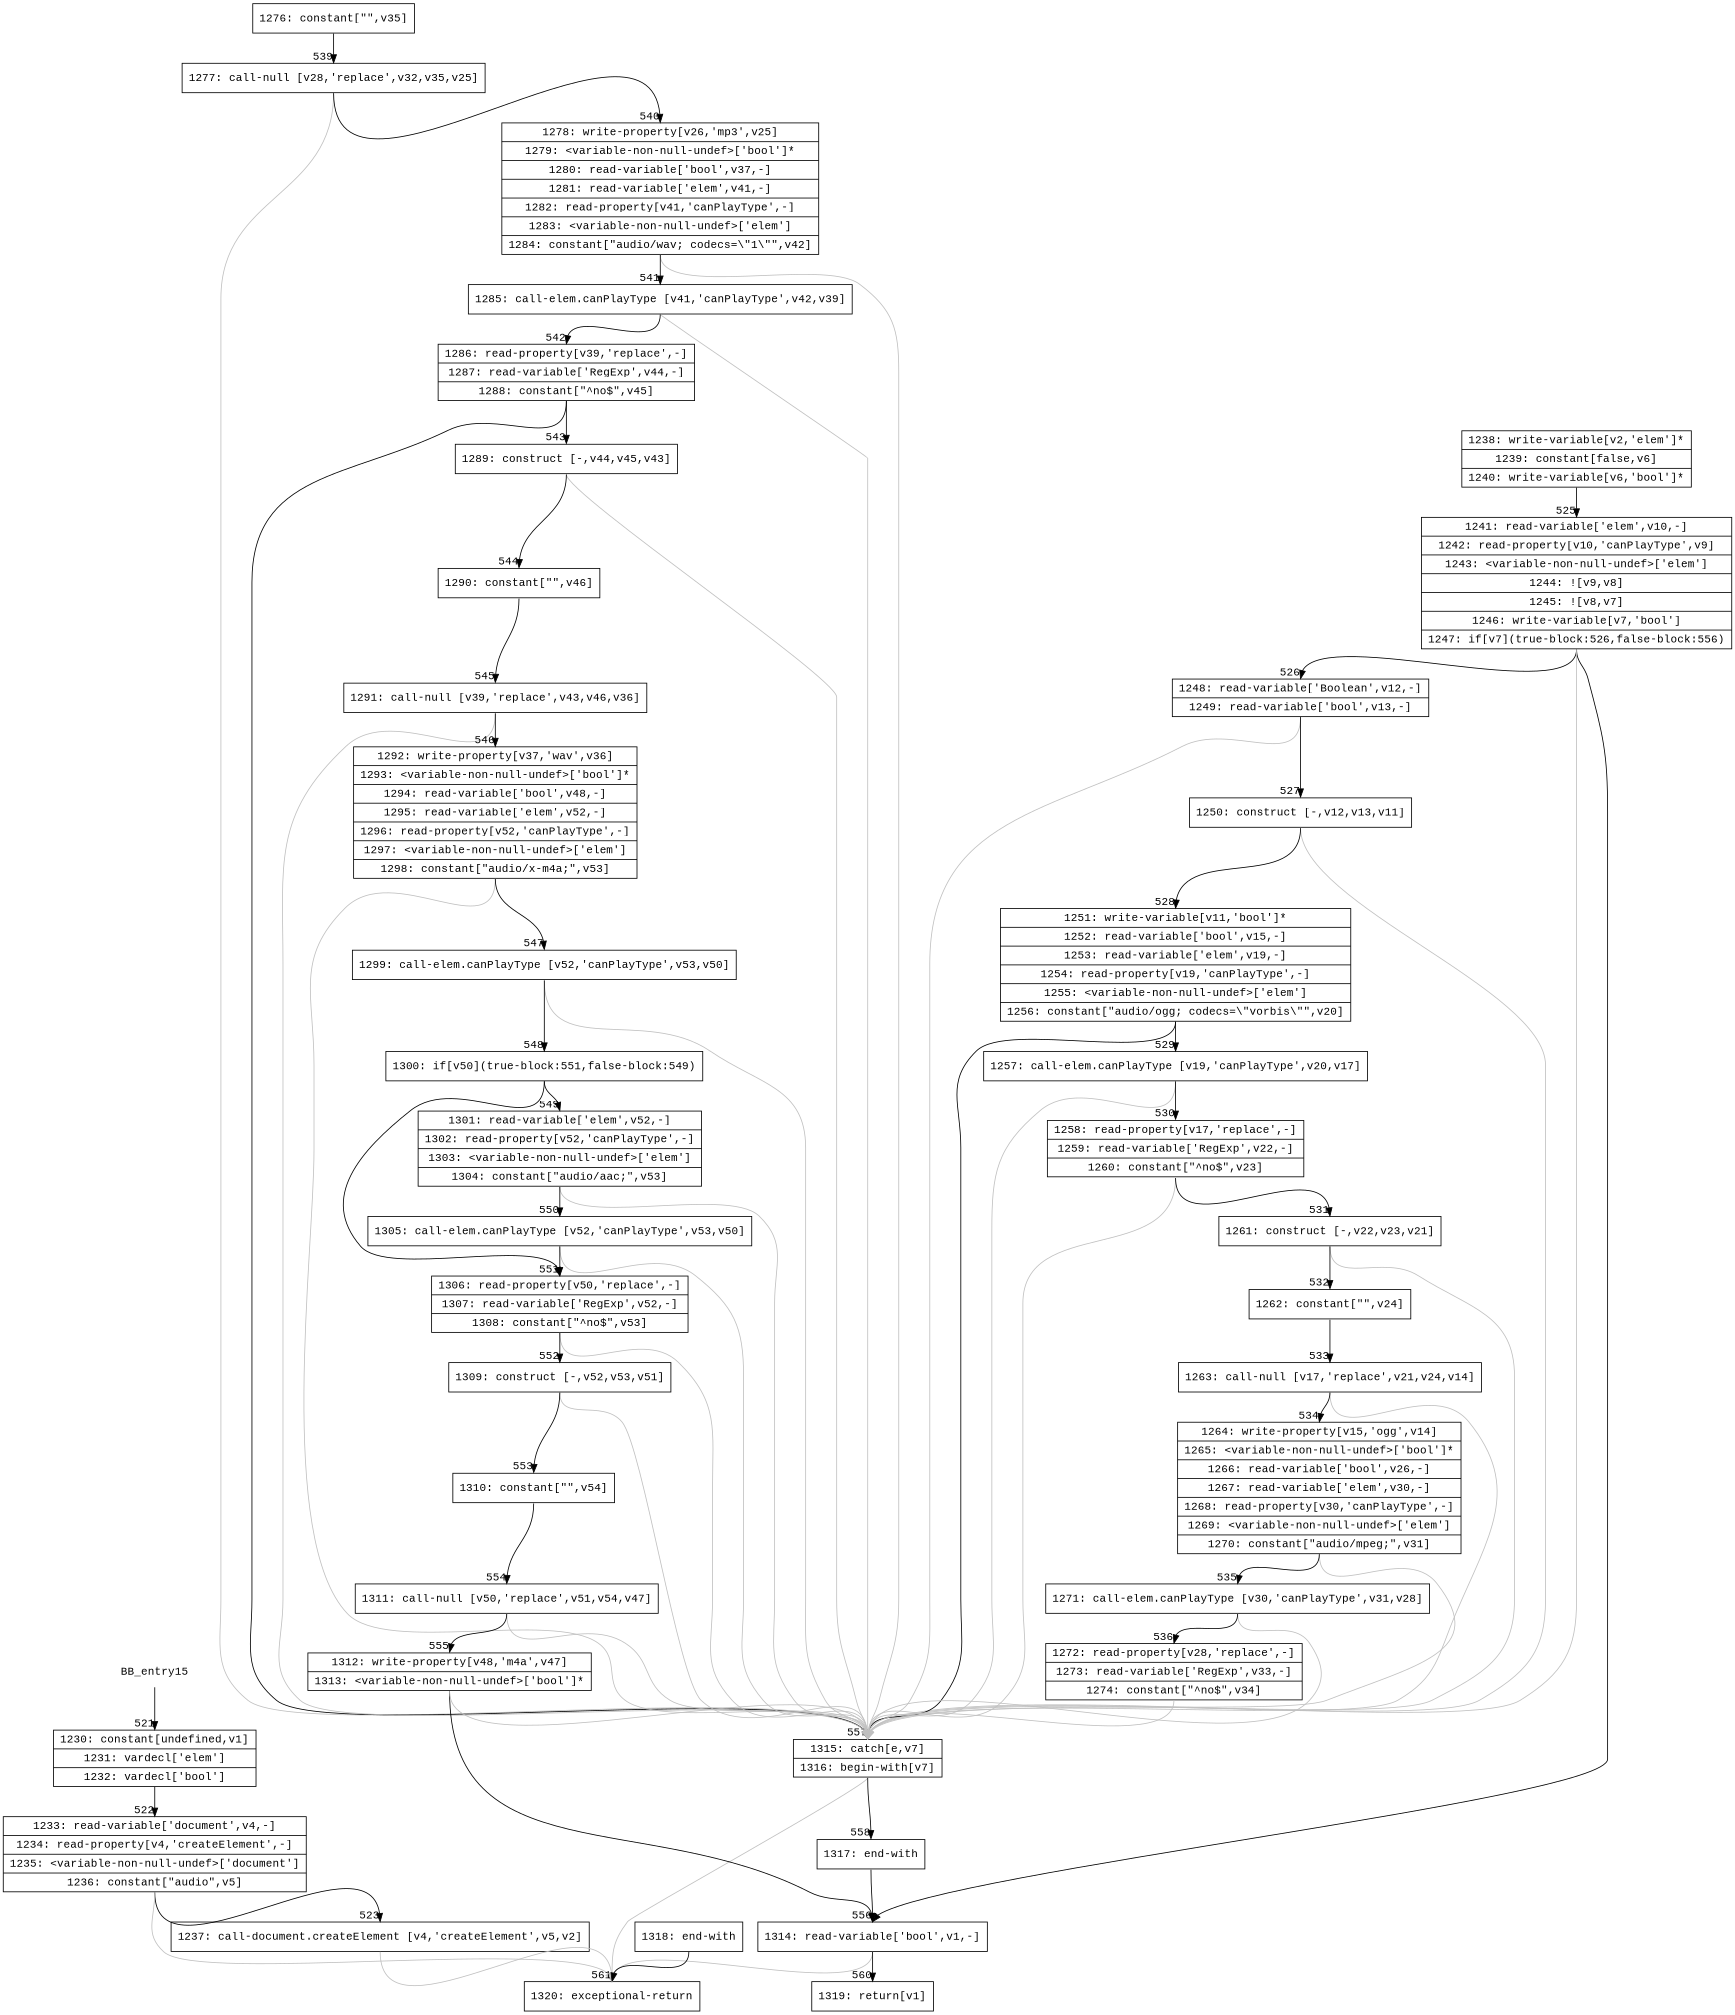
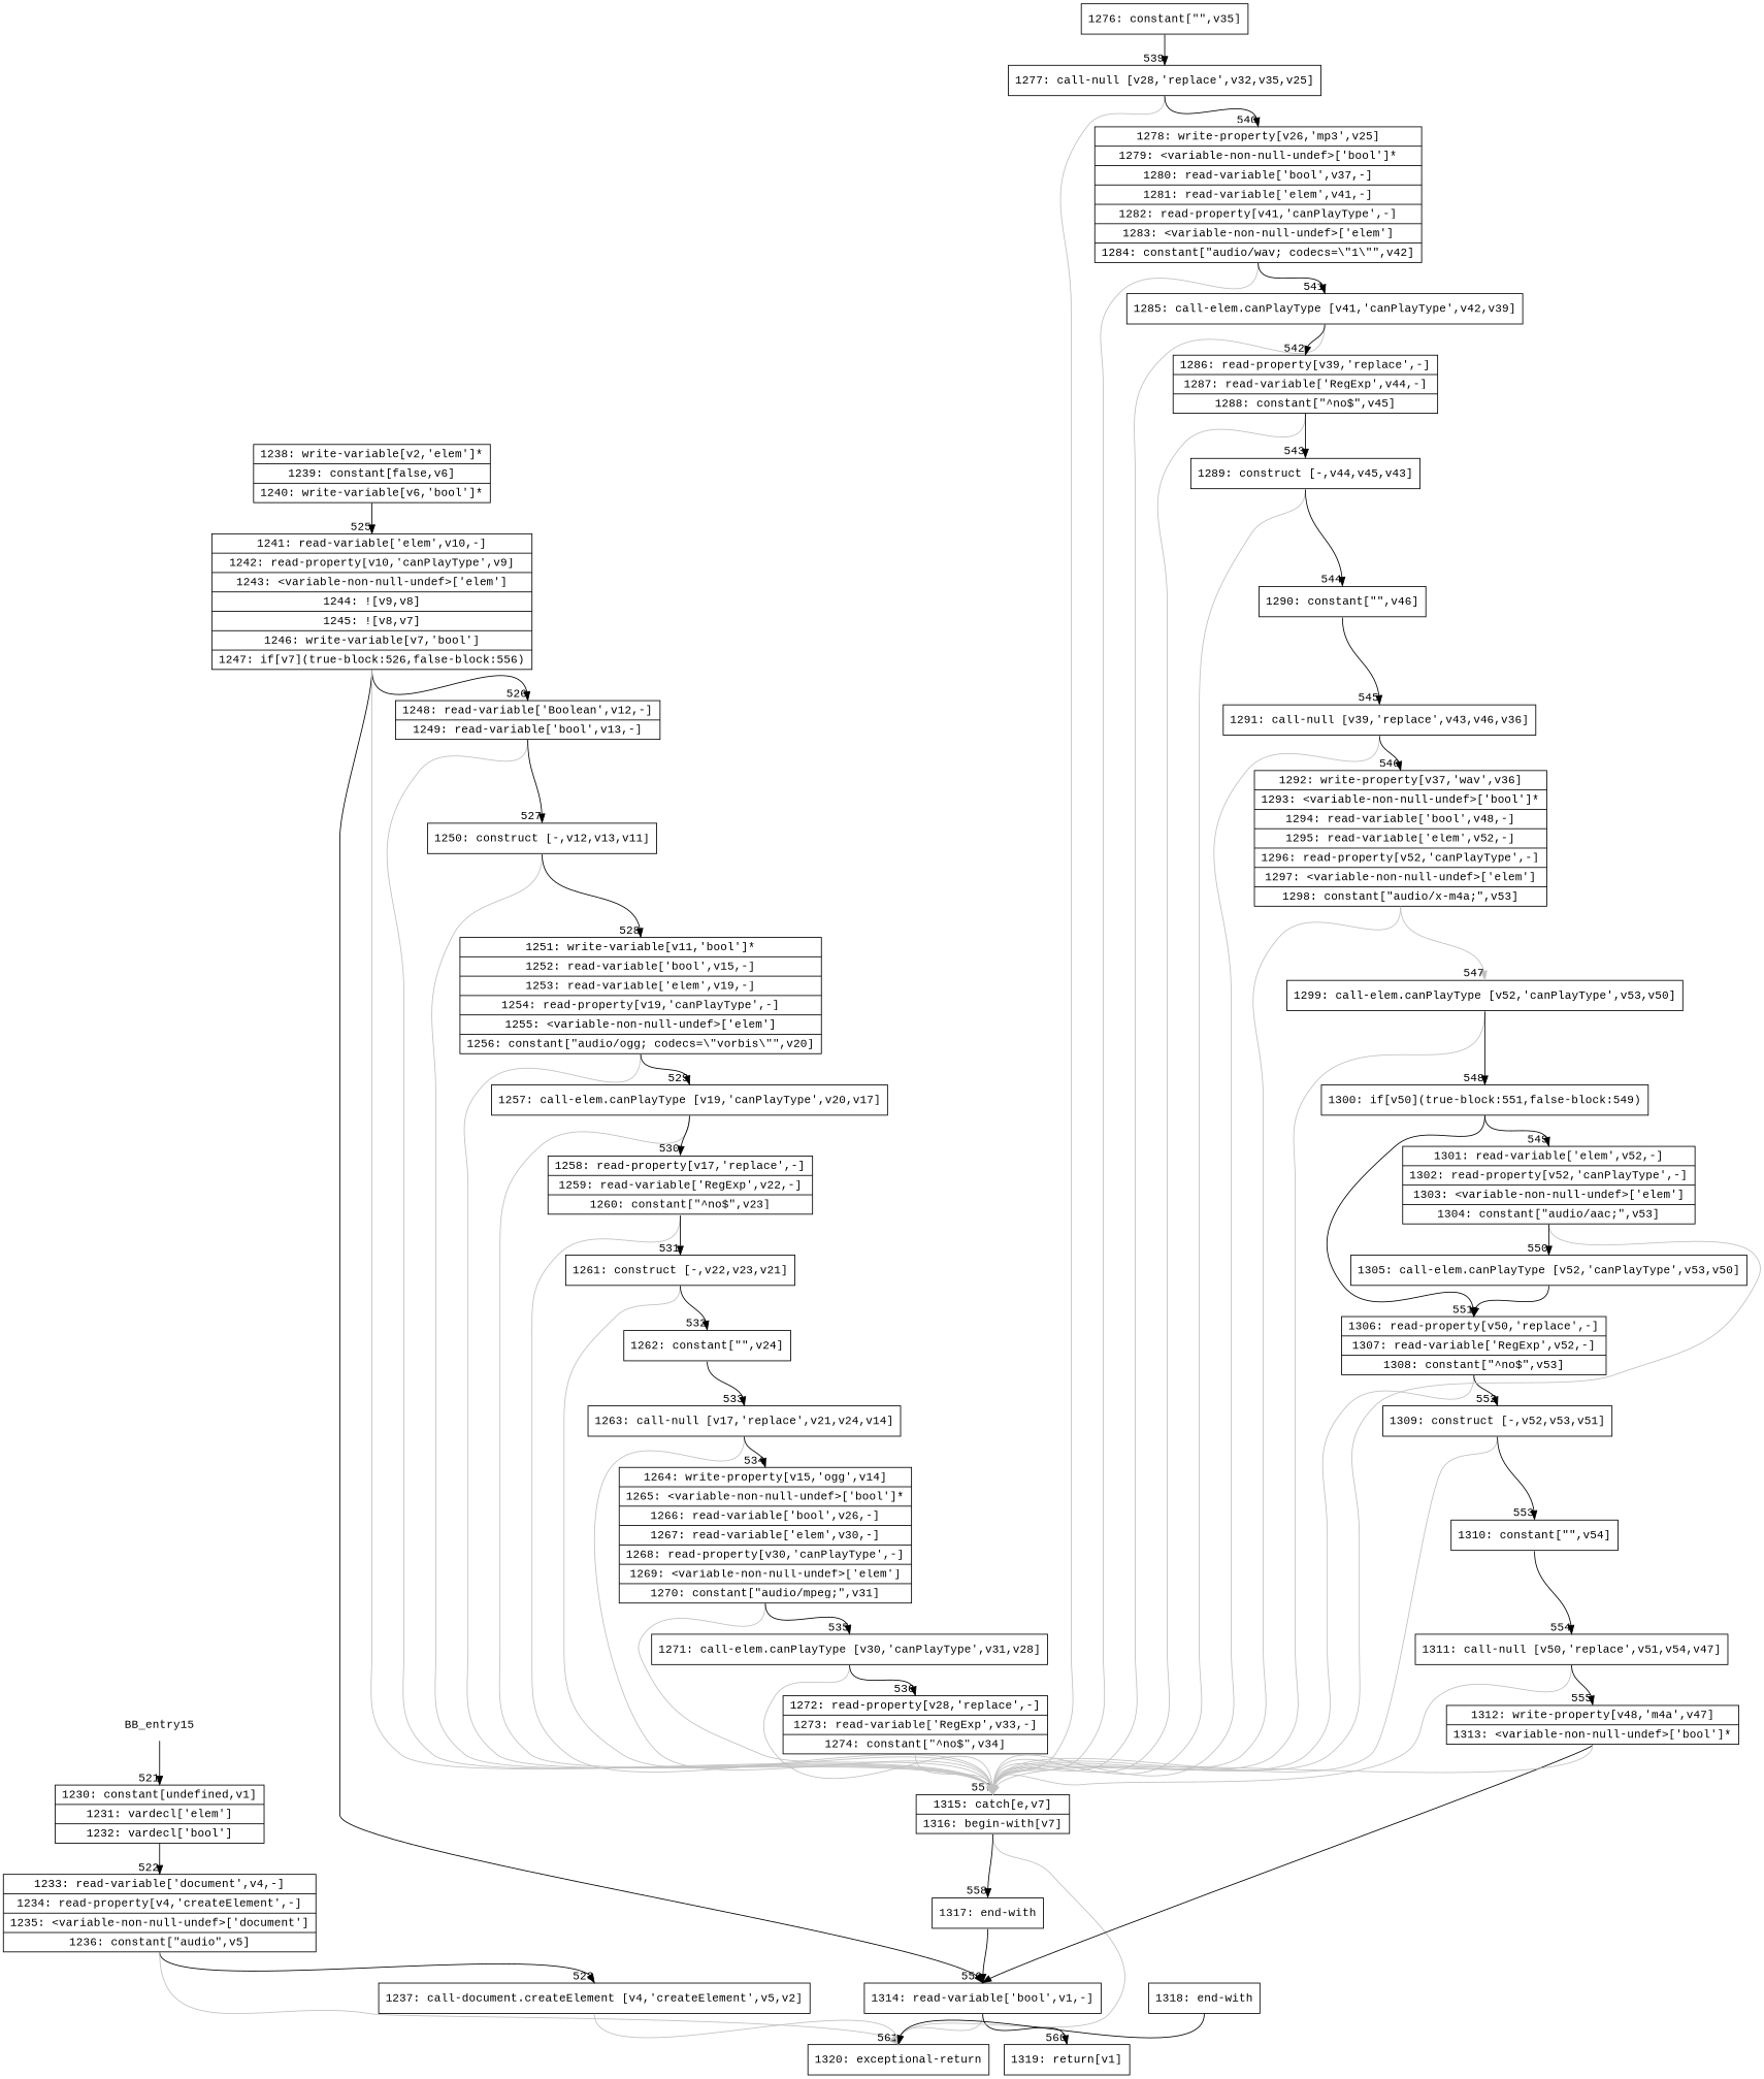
  digraph {
    fontname="Liberation Mono"
    rankdir=TD
    node [fontname="Liberation Mono" shape=record]
    edge [fontname="Liberation Mono" headport=n tailport=s]
    n1 [label=BB_entry15 shape=none]
    n2 [label="{1230: constant[undefined,v1]|1231: vardecl['elem']|1232: vardecl['bool']}"]
    n3 [label="{1233: read-variable['document',v4,-]|1234: read-property[v4,'createElement',-]|1235: \<variable-non-null-undef\>['document']|1236: constant[\"audio\",v5]}"]
    n4 [label="{1237: call-document.createElement [v4,'createElement',v5,v2]}"]
    n5 [label="{1320: exceptional-return}"]
    n6 [label="{1238: write-variable[v2,'elem']*|1239: constant[false,v6]|1240: write-variable[v6,'bool']*}"]
    n7 [label="{1241: read-variable['elem',v10,-]|1242: read-property[v10,'canPlayType',v9]|1243: \<variable-non-null-undef\>['elem']|1244: ![v9,v8]|1245: ![v8,v7]|1246: write-variable[v7,'bool']|1247: if[v7](true-block:526,false-block:556)}"]
    n8 [label="{1248: read-variable['Boolean',v12,-]|1249: read-variable['bool',v13,-]}"]
    n9 [label="{1314: read-variable['bool',v1,-]}"]
    n10 [label="{1315: catch[e,v7]|1316: begin-with[v7]}"]
    n11 [label="{1250: construct [-,v12,v13,v11]}"]
    n12 [label="{1319: return[v1]}"]
    n13 [label="{1317: end-with}"]
    n14 [label="{1251: write-variable[v11,'bool']*|1252: read-variable['bool',v15,-]|1253: read-variable['elem',v19,-]|1254: read-property[v19,'canPlayType',-]|1255: \<variable-non-null-undef\>['elem']|1256: constant[\"audio/ogg; codecs=\\\"vorbis\\\"\",v20]}"]
    n15 [label="{1257: call-elem.canPlayType [v19,'canPlayType',v20,v17]}"]
    n16 [label="{1258: read-property[v17,'replace',-]|1259: read-variable['RegExp',v22,-]|1260: constant[\"^no$\",v23]}"]
    n17 [label="{1261: construct [-,v22,v23,v21]}"]
    n18 [label="{1262: constant[\"\",v24]}"]
    n19 [label="{1263: call-null [v17,'replace',v21,v24,v14]}"]
    n20 [label="{1264: write-property[v15,'ogg',v14]|1265: \<variable-non-null-undef\>['bool']*|1266: read-variable['bool',v26,-]|1267: read-variable['elem',v30,-]|1268: read-property[v30,'canPlayType',-]|1269: \<variable-non-null-undef\>['elem']|1270: constant[\"audio/mpeg;\",v31]}"]
    n21 [label="{1271: call-elem.canPlayType [v30,'canPlayType',v31,v28]}"]
    n22 [label="{1272: read-property[v28,'replace',-]|1273: read-variable['RegExp',v33,-]|1274: constant[\"^no$\",v34]}"]
    n23 [label="{1276: constant[\"\",v35]}"]
    n24 [label="{1277: call-null [v28,'replace',v32,v35,v25]}"]
    n25 [label="{1278: write-property[v26,'mp3',v25]|1279: \<variable-non-null-undef\>['bool']*|1280: read-variable['bool',v37,-]|1281: read-variable['elem',v41,-]|1282: read-property[v41,'canPlayType',-]|1283: \<variable-non-null-undef\>['elem']|1284: constant[\"audio/wav; codecs=\\\"1\\\"\",v42]}"]
    n26 [label="{1285: call-elem.canPlayType [v41,'canPlayType',v42,v39]}"]
    n27 [label="{1286: read-property[v39,'replace',-]|1287: read-variable['RegExp',v44,-]|1288: constant[\"^no$\",v45]}"]
    n28 [label="{1289: construct [-,v44,v45,v43]}"]
    n29 [label="{1290: constant[\"\",v46]}"]
    n30 [label="{1291: call-null [v39,'replace',v43,v46,v36]}"]
    n31 [label="{1292: write-property[v37,'wav',v36]|1293: \<variable-non-null-undef\>['bool']*|1294: read-variable['bool',v48,-]|1295: read-variable['elem',v52,-]|1296: read-property[v52,'canPlayType',-]|1297: \<variable-non-null-undef\>['elem']|1298: constant[\"audio/x-m4a;\",v53]}"]
    n32 [label="{1299: call-elem.canPlayType [v52,'canPlayType',v53,v50]}"]
    n33 [label="{1300: if[v50](true-block:551,false-block:549)}"]
    n34 [label="{1306: read-property[v50,'replace',-]|1307: read-variable['RegExp',v52,-]|1308: constant[\"^no$\",v53]}"]
    n35 [label="{1301: read-variable['elem',v52,-]|1302: read-property[v52,'canPlayType',-]|1303: \<variable-non-null-undef\>['elem']|1304: constant[\"audio/aac;\",v53]}"]
    n36 [label="{1309: construct [-,v52,v53,v51]}"]
    n37 [label="{1305: call-elem.canPlayType [v52,'canPlayType',v53,v50]}"]
    n38 [label="{1310: constant[\"\",v54]}"]
    n39 [label="{1311: call-null [v50,'replace',v51,v54,v47]}"]
    n40 [label="{1312: write-property[v48,'m4a',v47]|1313: \<variable-non-null-undef\>['bool']*}"]
    n41 [label="{1318: end-with}"]
    n1 -> n2 [headlabel="    521"]
    n2 -> n3 [headlabel="      522"]
    n3 -> n4 [headlabel="      523"]
    n3 -> n5 [color=gray headlabel="      561"]
    n4 -> n5 [color=gray]
    n6 -> n7 [headlabel="      525"]
    n7 -> n8 [headlabel="      526"]
    n7 -> n9 [headlabel="      556"]
    n7 -> n10 [color=gray headlabel="      557"]
    n8 -> n10 [color=gray]
    n8 -> n11 [headlabel="      527"]
    n9 -> n5 [color=gray]
    n9 -> n12 [headlabel="      560"]
    n10 -> n5 [color=gray]
    n10 -> n13 [headlabel="      558"]
    n11 -> n10 [color=gray]
    n11 -> n14 [headlabel="      528"]
    n13 -> n9
-   n14 -> n10 [color=black]
+   n14 -> n10 [color=gray]
    n14 -> n15 [headlabel="      529"]
    n15 -> n10 [color=gray]
    n15 -> n16 [headlabel="      530"]
    n16 -> n10 [color=gray]
    n16 -> n17 [headlabel="      531"]
    n17 -> n10 [color=gray]
    n17 -> n18 [headlabel="      532"]
    n18 -> n19 [headlabel="      533"]
    n19 -> n10 [color=gray]
    n19 -> n20 [headlabel="      534"]
    n20 -> n10 [color=gray]
    n20 -> n21 [headlabel="      535"]
    n21 -> n10 [color=gray]
    n21 -> n22 [headlabel="      536"]
    n22 -> n10 [color=gray]
    n23 -> n24 [headlabel="      539"]
    n24 -> n10 [color=gray]
    n24 -> n25 [headlabel="      540"]
    n25 -> n10 [color=gray]
    n25 -> n26 [headlabel="      541"]
    n26 -> n10 [color=gray]
    n26 -> n27 [headlabel="      542"]
-   n27 -> n10 [color=black]
+   n27 -> n10 [color=gray]
    n27 -> n28 [headlabel="      543"]
    n28 -> n10 [color=gray]
    n28 -> n29 [headlabel="      544"]
    n29 -> n30 [headlabel="      545"]
    n30 -> n10 [color=gray]
    n30 -> n31 [headlabel="      546"]
    n31 -> n10 [color=gray]
-   n31 -> n32 [headlabel="      547"]
+   n31 -> n32 [headlabel="      547" color=gray]
    n32 -> n10 [color=gray]
    n32 -> n33 [headlabel="      548"]
    n33 -> n34 [headlabel="      551"]
    n33 -> n35 [headlabel="      549"]
    n34 -> n10 [color=gray]
    n34 -> n36 [headlabel="      552"]
    n35 -> n10 [color=gray]
    n35 -> n37 [headlabel="      550"]
    n36 -> n10 [color=gray]
    n36 -> n38 [headlabel="      553"]
-   n37 -> n10 [color=gray]
    n37 -> n34
    n38 -> n39 [headlabel="      554"]
    n39 -> n10 [color=gray]
    n39 -> n40 [headlabel="      555"]
    n40 -> n9
    n40 -> n10 [color=gray]
    n41 -> n5
  }
